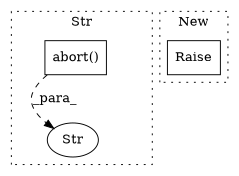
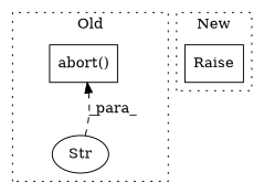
  digraph {
    fontname="DejaVu Serif"
    node [shape=box fontname="DejaVu Serif"]
    n1 [a=75 l="30,1" label="abort()" s="29569,29688"]
    n2 [a=66 l=89 label=Str s=29599 shape=ellipse]
    n3 [a=91 l=6 label=Raise s=29522]
    subgraph cluster_1 {
-     label=Str
+     label=Old
      style=dotted
      n1
      n2
    }
    subgraph cluster_2 {
      label=New
      style=dotted
      n3
    }
-   n1 -> n2 [label=_para_ style=dashed fontname="DejaVu Serif"]
+   n2 -> n1 [label=_para_ style=dashed fontname="DejaVu Serif"]
  }
